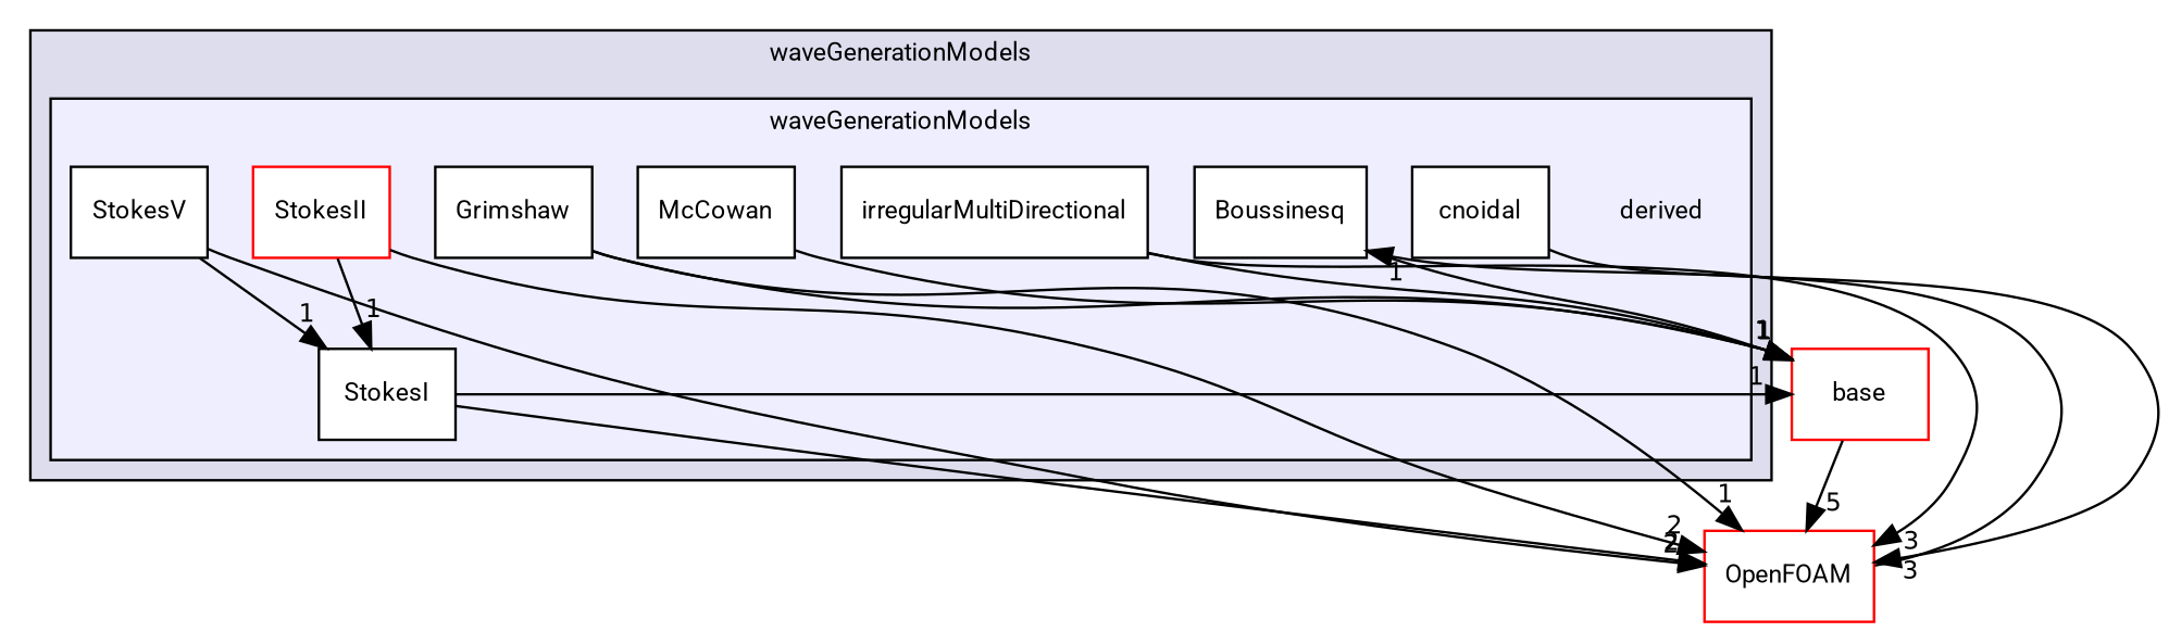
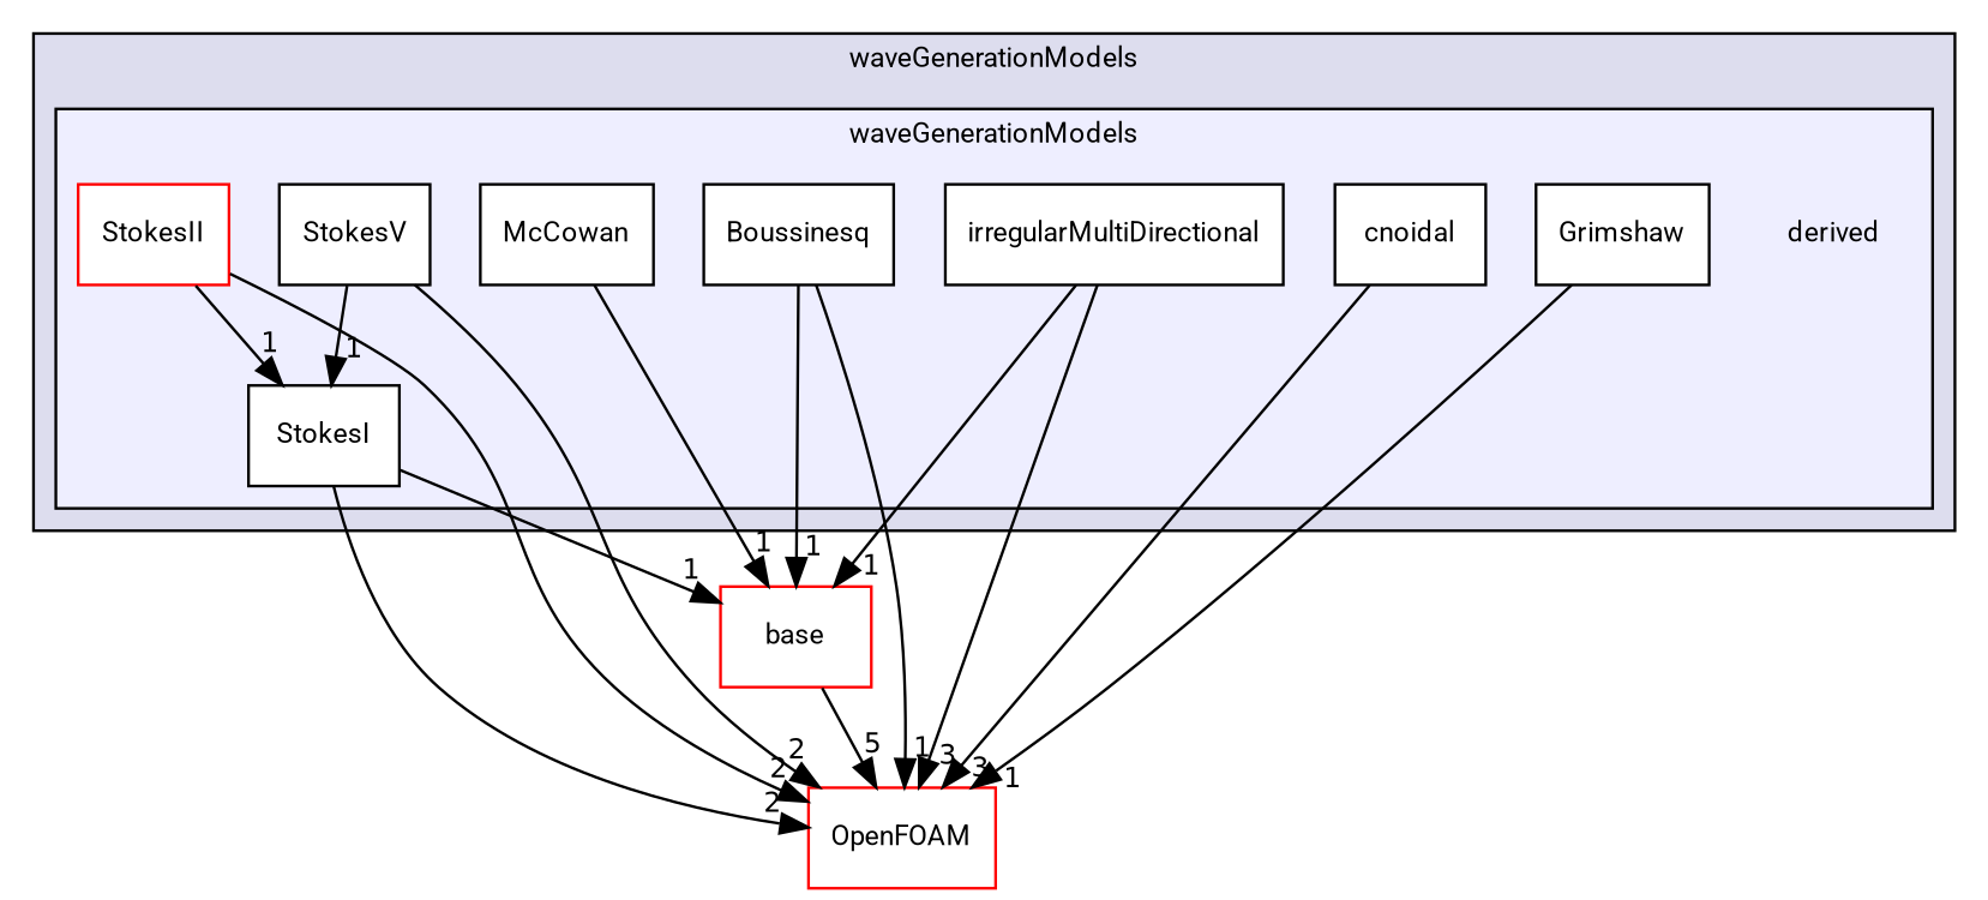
  digraph {
    compound=true
    fontname=Roboto
    node [fontname=Roboto fontsize=10 shape=box color=black fillcolor=white style=filled]
    edge [fontname=Roboto headlabel=1 labeldistance=1.5 labelfontname=Helvetica labelfontsize=10]
    n1 [label=derived shape=plaintext color="" fillcolor="" style=""]
    n2 [label=Boussinesq]
    n3 [label=cnoidal]
    n4 [label=Grimshaw]
    n5 [label=irregularMultiDirectional]
    n6 [label=McCowan]
    n7 [label=StokesI]
    n8 [color=red label=StokesII]
    n9 [label=StokesV]
    n10 [color=red label=base fillcolor="" style=""]
    n11 [color=red label=OpenFOAM fillcolor="" style=""]
    subgraph cluster_1 {
      bgcolor="#ddddee"
      fontsize=10
      label=waveGenerationModels
      pencolor=black
      subgraph cluster_2 {
        bgcolor="#eeeeff"
        fontsize=10
        label=waveGenerationModels
        pencolor=black
        n1
        n2
        n3
        n4
        n5
        n6
        n7
        n8
        n9
      }
    }
    n2 -> n10
-   n11 -> n2
+   n2 -> n11
    n3 -> n11 [headlabel=3]
-   n4 -> n10
    n4 -> n11
    n5 -> n10
    n5 -> n11 [headlabel=3]
    n6 -> n10
    n7 -> n10
    n7 -> n11 [headlabel=2]
    n8 -> n7
    n8 -> n11 [headlabel=2]
    n9 -> n7
    n9 -> n11 [headlabel=2]
    n10 -> n11 [headlabel=5]
  }
